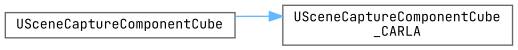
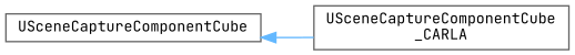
  digraph {
    rankdir=LR
    fontname="JetBrains Mono"
    node [color=grey40 fillcolor=white fontname="JetBrains Mono" fontsize=10 shape=box style=filled]
    n1 [height=0.2 label=USceneCaptureComponentCube width=0.4]
    n2 [height=0.2 label="USceneCaptureComponentCube\l_CARLA" width=0.4]
-   n2 -> n1 [color=steelblue1 dir=back fontname="JetBrains Mono" fontsize=10 labelfontname=Helvetica labelfontsize=10 style=solid]
+   n1 -> n2 [color=steelblue1 dir=back fontname="JetBrains Mono" fontsize=10 labelfontname=Helvetica labelfontsize=10 style=solid]
  }
